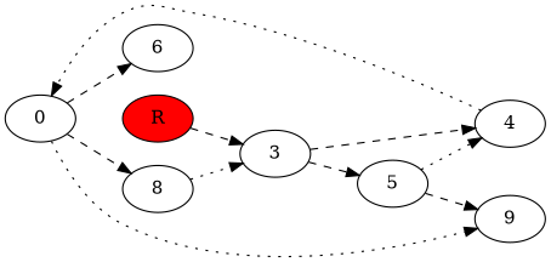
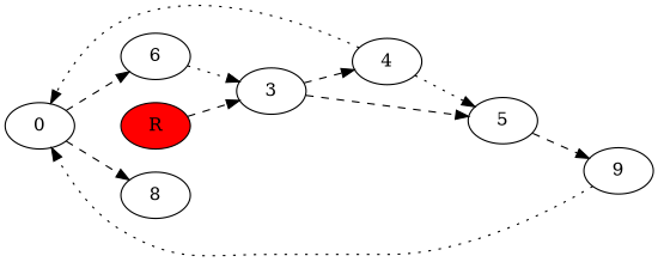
  digraph {
    rankdir=LR
    edge [style=dashed]
    n1 [label=0]
    6
    8
    9
    3
    4
    5
    R [fillcolor="#ff0000" style=filled]
    n1 -> 6
    n1 -> 8
-   n1 -> 9 [style=dotted]
-   8 -> 3 [style=dotted]
+   9 -> n1 [style=dotted]
+   6 -> 3 [style=dotted]
    3 -> 4
    3 -> 5
    4 -> n1 [style=dotted]
    5 -> 9
-   5 -> 4 [style=dotted]
+   4 -> 5 [style=dotted]
    R -> 3
  }
